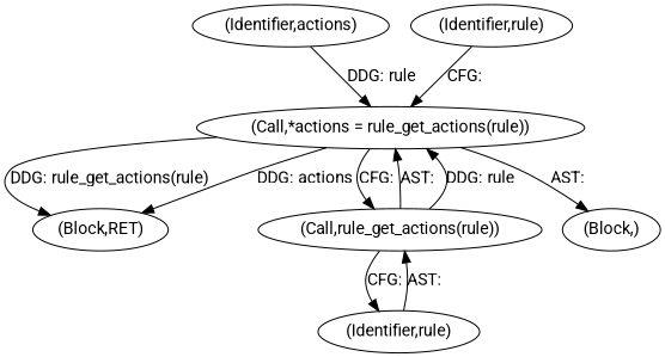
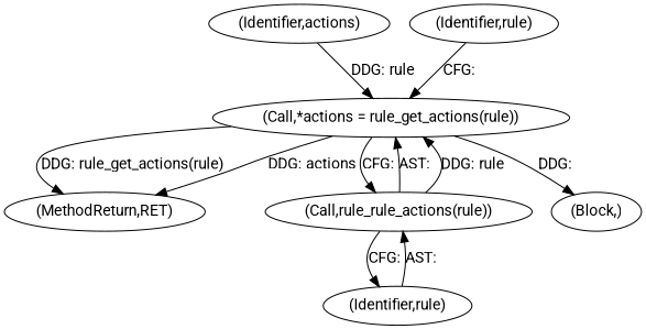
  digraph {
    fontname=Roboto
    node [fontname=Roboto]
    edge [fontname=Roboto]
    n1 [label="(Call,*actions = rule_get_actions(rule))"]
-   n2 [label="(Call,rule_get_actions(rule))"]
-   n3 [label="(Block,RET)"]
+   n2 [label="(Call,rule_rule_actions(rule))"]
+   n3 [label="(MethodReturn,RET)"]
    n4 [label="(Block,)"]
    n5 [label="(Identifier,rule)"]
    n6 [label="(Identifier,actions)"]
    n7 [label="(Identifier,rule)"]
    n1 -> n2 [label="CFG: "]
    n1 -> n3 [label="DDG: rule_get_actions(rule)"]
    n1 -> n3 [label="DDG: actions"]
-   n1 -> n4 [label="AST: "]
+   n1 -> n4 [label="DDG: "]
    n2 -> n1 [label="AST: "]
    n2 -> n1 [label="DDG: rule"]
    n2 -> n5 [label="CFG: "]
    n5 -> n2 [label="AST: "]
    n6 -> n1 [label="DDG: rule"]
    n7 -> n1 [label="CFG: "]
  }
